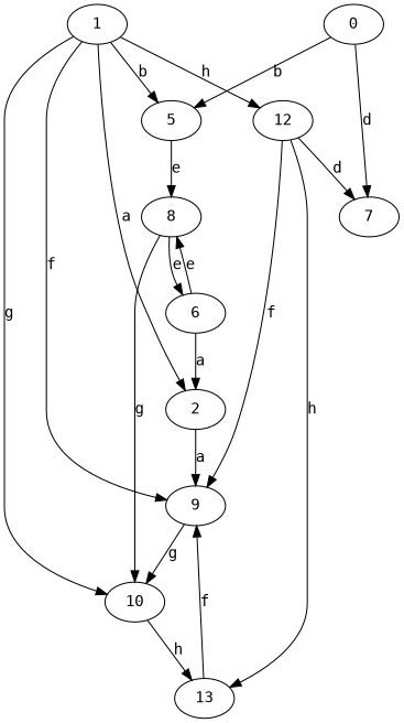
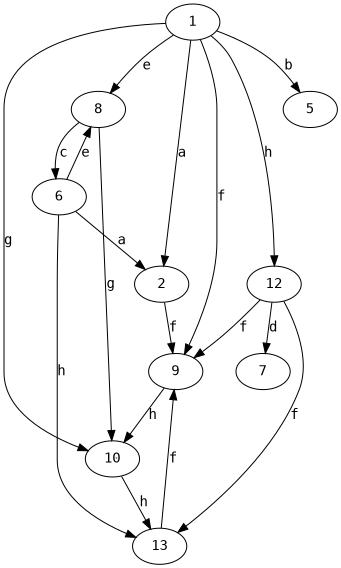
  strict digraph {
    fontname="DejaVu Sans Mono"
    node [fontname="DejaVu Sans Mono"]
    edge [fontname="DejaVu Sans Mono"]
    1
    2
    n3 [label=5]
    8
    9
    10
    12
    6
    13
    7
-   0
    1 -> 2 [label=a]
    1 -> n3 [label=b]
-   n3 -> 8 [label=e]
+   1 -> 8 [label=e]
    1 -> 9 [label=f]
    1 -> 10 [label=g]
    1 -> 12 [label=h]
-   2 -> 9 [label=a]
+   2 -> 9 [label=f]
    8 -> 10 [label=g]
-   8 -> 6 [label=e]
-   9 -> 10 [label=g]
+   8 -> 6 [label=c]
+   9 -> 10 [label=h]
    10 -> 13 [label=h]
    12 -> 9 [label=f]
-   12 -> 13 [label=h]
+   12 -> 13 [label=f]
    12 -> 7 [label=d]
    6 -> 2 [label=a]
    6 -> 8 [label=e]
+   6 -> 13 [label=h]
    13 -> 9 [label=f]
-   0 -> n3 [label=b]
-   0 -> 7 [label=d]
  }
